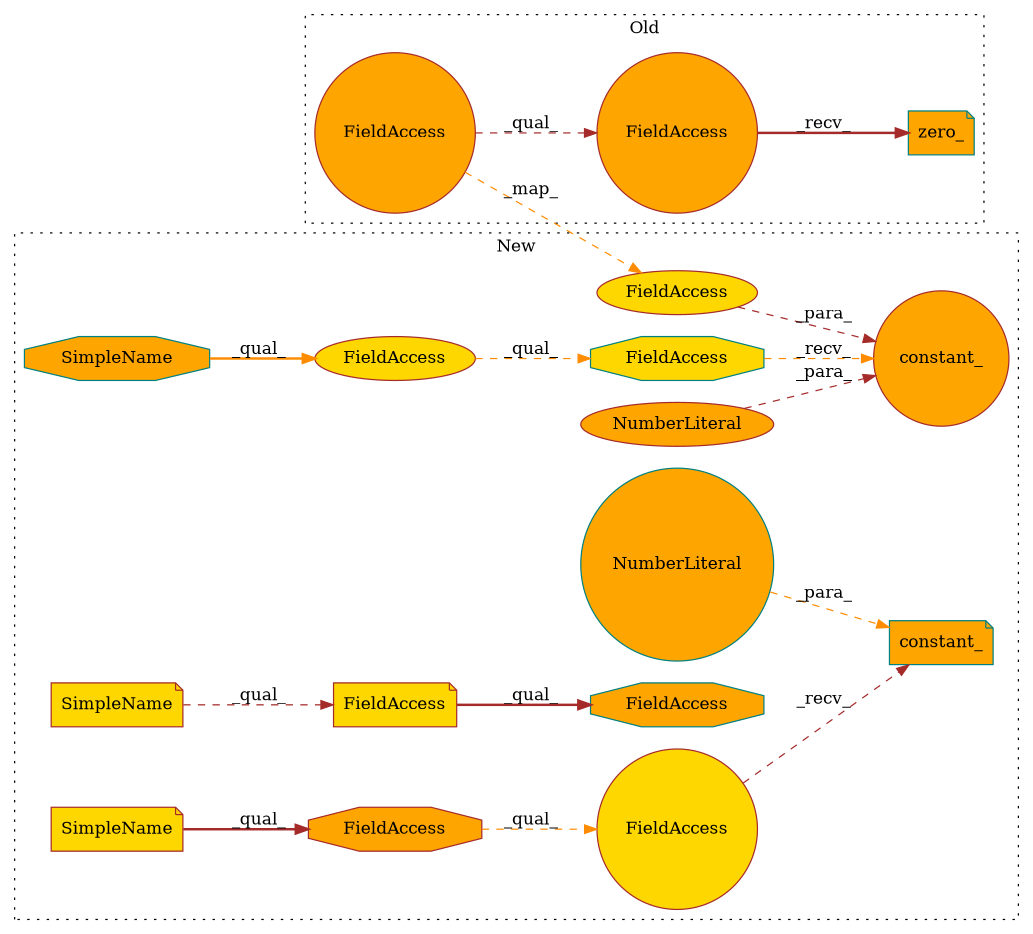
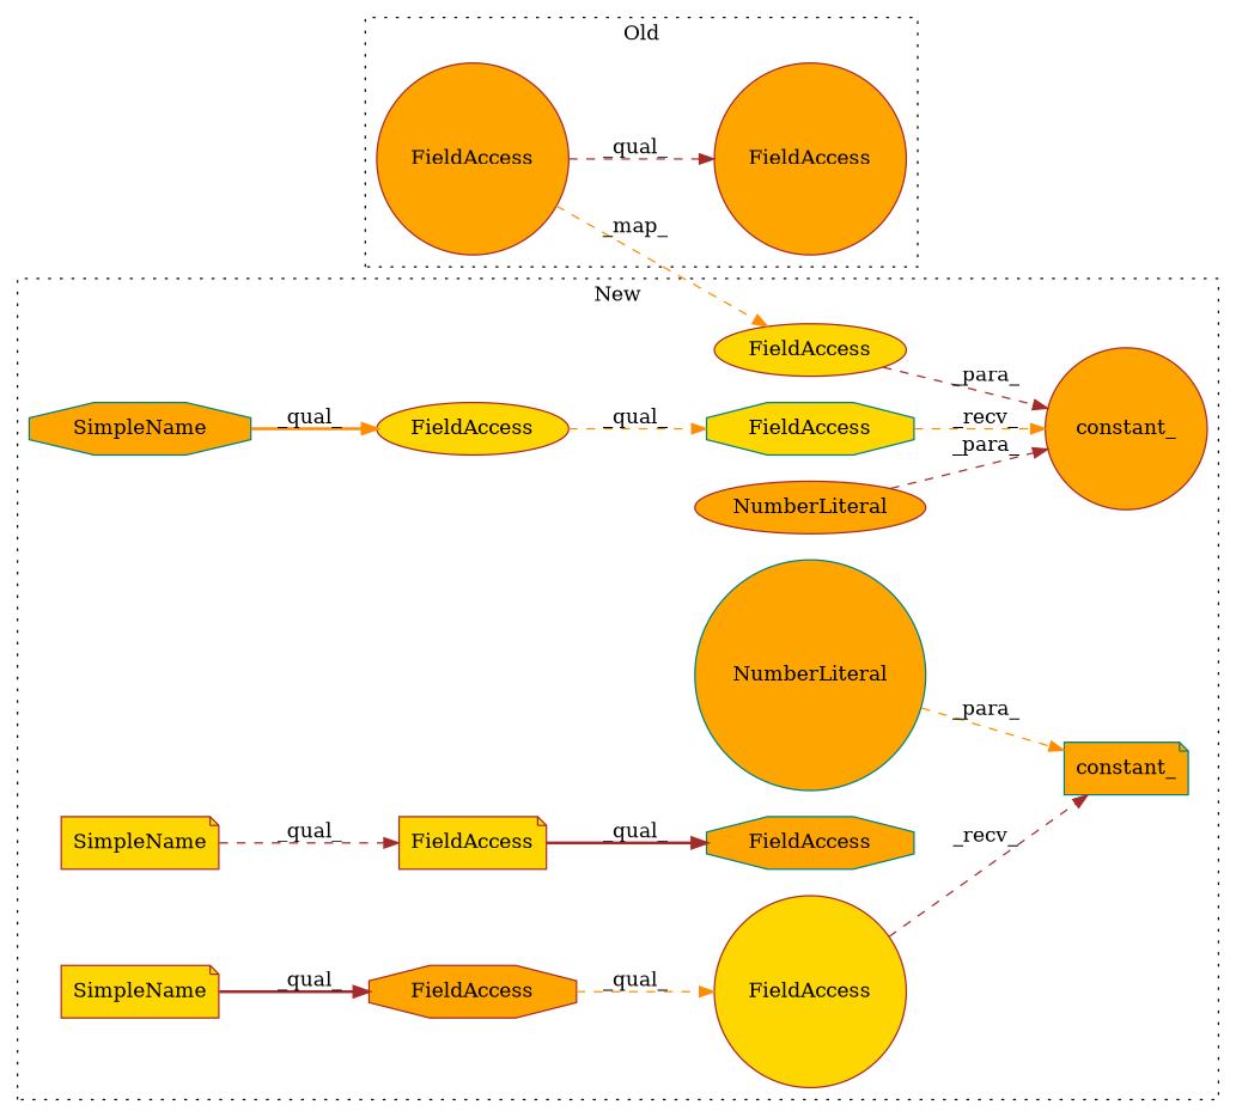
  digraph {
    rankdir=LR
    node [a=22 l=8 s=5663 shape=note style=filled fillcolor=orange color=brown]
    edge [color=brown style=dashed]
-   n1 [a=32 l=7 label=zero_ s=5629 color=teal]
    n2 [l=11 label=FieldAccess s=5617 shape=circle]
    n3 [l=6 label=FieldAccess s=5617 shape=circle]
    n4 [a=32 l="10,1" label=constant_ s="5677,5695" shape=circle]
    n5 [a=34 l=1 label=NumberLiteral s=5694 shape=ellipse]
    n6 [l=6 label=FieldAccess s=5687 shape=ellipse fillcolor=gold]
    n7 [l=13 label=FieldAccess shape=octagon fillcolor=gold color=teal]
    n8 [label=FieldAccess shape=ellipse fillcolor=gold]
    n9 [label=FieldAccess s=5735 fillcolor=gold]
    n10 [label=FieldAccess s=5763 shape=octagon]
    n11 [l=13 label=FieldAccess s=5763 shape=circle fillcolor=gold]
    n12 [l=15 label=FieldAccess s=5735 shape=octagon color=teal]
    n13 [a=32 l="10,1" label=constant_ s="5777,5795" color=teal]
    n14 [a=34 l=1 label=NumberLiteral s=5794 shape=circle color=teal]
    n15 [a=42 l=5 label=SimpleName shape=octagon color=teal]
    n16 [a=42 l=5 label=SimpleName s=5735 fillcolor=gold]
    n17 [a=42 l=5 label=SimpleName s=5763 fillcolor=gold]
    subgraph cluster_1 {
      label=Old
      style=dotted
-     n1
      n2
      n3
    }
    subgraph cluster_2 {
      label=New
      style=dotted
      n4
      n5
      n6
      n7
      n8
      n9
      n10
      n11
      n12
      n13
      n14
      n15
      n16
      n17
    }
-   n2 -> n1 [label=_recv_ style=bold]
    n3 -> n2 [label=_qual_]
    n3 -> n6 [label=_map_ color=darkorange]
    n5 -> n4 [label=_para_]
    n6 -> n4 [label=_para_]
    n7 -> n4 [label=_recv_ color=darkorange]
    n8 -> n7 [label=_qual_ color=darkorange]
    n9 -> n12 [label=_qual_ style=bold]
    n10 -> n11 [label=_qual_ color=darkorange]
    n11 -> n13 [label=_recv_]
    n14 -> n13 [label=_para_ color=darkorange]
    n15 -> n8 [label=_qual_ color=darkorange style=bold]
    n16 -> n9 [label=_qual_]
    n17 -> n10 [label=_qual_ style=bold]
  }
